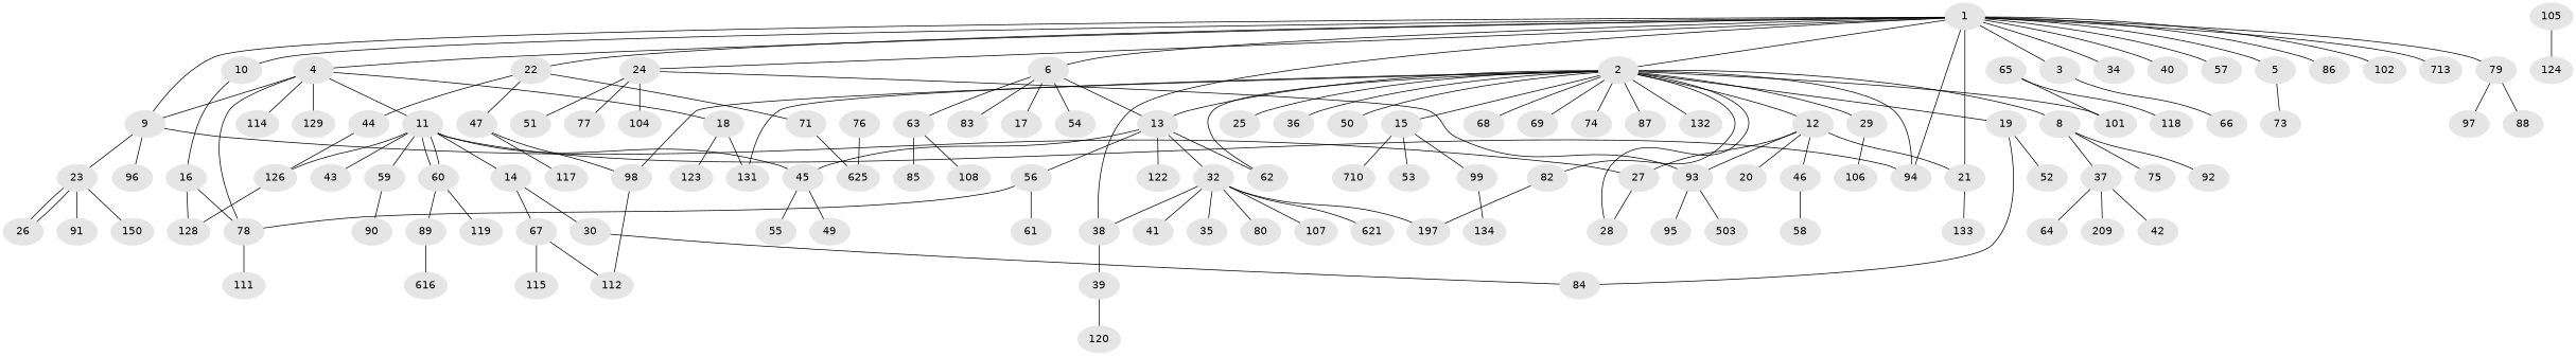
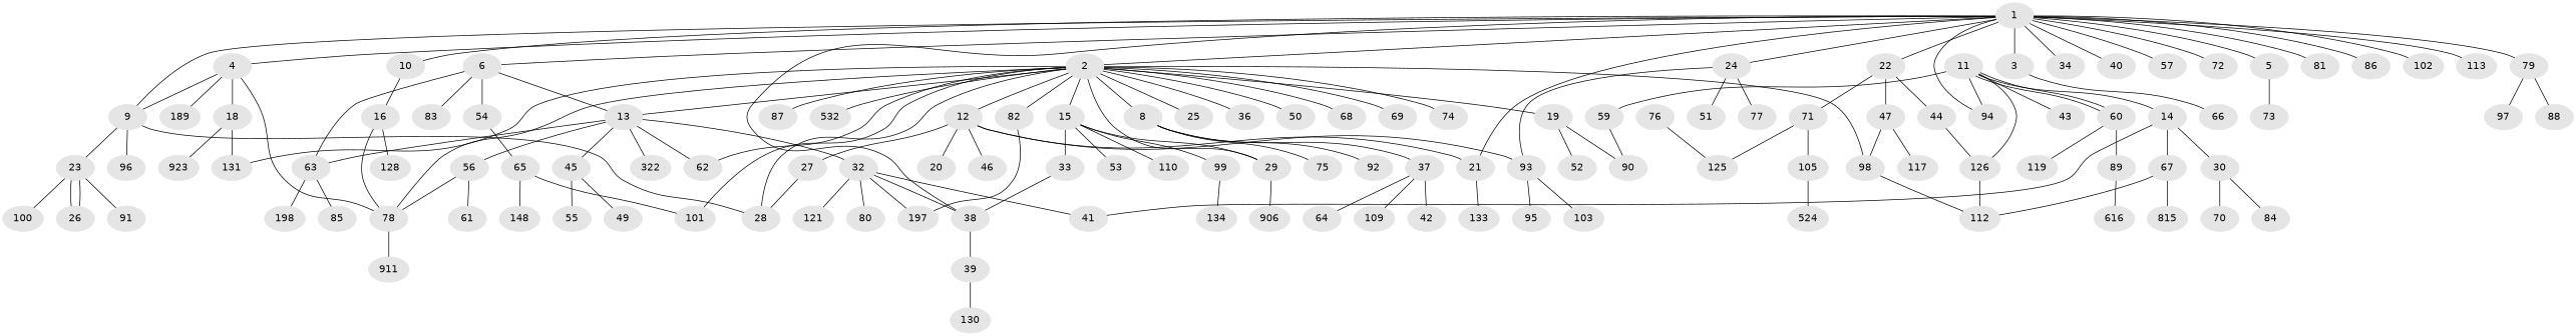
  graph {
    fontname="DejaVu Sans"
    node [color=gray90 fontname="DejaVu Sans" style=filled]
    edge [fontname="DejaVu Sans"]
    1
    2
    3
    4
    5
    6
    9
    10
    21
    22
    24
    34
    38
    40
    57
+   72
    79
+   81
    86
    94
    102
-   113 [label=713]
+   113
    8
    12
    13
    15
    19
    25
    28
    29
    36
    50
    62
    68
    69
    74
    78
    82
    87
    98
    101
    131
-   132
+   132 [label=532]
    66
    11
    18
-   114
-   129
+   129 [label=189]
    73
-   17
    54
    63
    83
    23
    27
    96
    16
    133
    44
    47
    71
    51
    93
    77
-   104
    39
    88
    97
    37
    75
    92
    20
    46
    45
    32
    56
-   122
+   122 [label=322]
+   33
    53
    99
-   110 [label=710]
+   110
    52
    84
-   106
-   111
+   106 [label=906]
+   111 [label=911]
    n86 [label=197]
    112
    14
    43
    59
    60
    126
-   123
+   123 [label=923]
    65
    85
-   108
+   108 [label=198]
    42
    64
-   109 [label=209]
+   109
    26
    91
-   100 [label=150]
+   100
    128
    30
    41
    67
    49
    55
    90
    89
    119
-   58
    95
-   103 [label=503]
-   35
+   103
    80
-   107
-   121 [label=621]
+   121
    61
-   115
+   70
+   115 [label=815]
    n122 [label=134]
    117
    105
-   125 [label=625]
-   120
+   125
+   120 [label=130]
    76
-   118
+   118 [label=148]
    n129 [label=616]
-   124
+   124 [label=524]
    1 -- 2
    1 -- 3
    1 -- 4
    1 -- 5
    1 -- 6
    1 -- 9
    1 -- 10
    1 -- 21
    1 -- 22
    1 -- 24
    1 -- 34
    1 -- 38
    1 -- 40
    1 -- 57
+   1 -- 72
    1 -- 79
+   1 -- 81
    1 -- 86
    1 -- 94
    1 -- 102
    1 -- 113
    2 -- 8
    2 -- 12
    2 -- 13
    2 -- 15
    2 -- 19
    2 -- 25
    2 -- 28
    2 -- 29
    2 -- 36
    2 -- 50
    2 -- 62
    2 -- 68
    2 -- 69
    2 -- 74
-   2 -- 94
+   2 -- 78
    2 -- 82
    2 -- 87
    2 -- 98
    2 -- 101
    2 -- 131
    2 -- 132
    3 -- 66
    4 -- 9
    4 -- 78
-   4 -- 11
    4 -- 18
-   4 -- 114
    4 -- 129
    5 -- 73
    6 -- 13
-   6 -- 17
    6 -- 54
    6 -- 63
    6 -- 83
    9 -- 23
-   9 -- 27
+   9 -- 28
    9 -- 96
    10 -- 16
    21 -- 133
    22 -- 44
    22 -- 47
    22 -- 71
    24 -- 51
    24 -- 93
    24 -- 77
-   24 -- 104
    38 -- 39
    79 -- 88
    79 -- 97
    8 -- 37
    8 -- 75
    8 -- 92
    12 -- 21
    12 -- 27
    12 -- 93
    12 -- 20
    12 -- 46
    13 -- 62
+   13 -- 63
    13 -- 45
    13 -- 32
    13 -- 56
    13 -- 122
+   15 -- 29
+   15 -- 33
    15 -- 53
    15 -- 99
    15 -- 110
    19 -- 52
-   19 -- 84
+   19 -- 90
    29 -- 106
    78 -- 111
    82 -- n86
    98 -- 112
    11 -- 94
-   11 -- 45
    11 -- 14
    11 -- 43
    11 -- 59
    11 -- 60
    11 -- 60
    11 -- 126
    18 -- 131
    18 -- 123
+   54 -- 65
    63 -- 85
    63 -- 108
    23 -- 26
    23 -- 26
    23 -- 91
    23 -- 100
    27 -- 28
    16 -- 78
    16 -- 128
    44 -- 126
    47 -- 98
    47 -- 117
+   71 -- 105
    71 -- 125
    93 -- 95
    93 -- 103
    39 -- 120
    37 -- 42
    37 -- 64
    37 -- 109
-   46 -- 58
    45 -- 49
    45 -- 55
    32 -- 38
    32 -- n86
    32 -- 41
-   32 -- 35
    32 -- 80
-   32 -- 107
    32 -- 121
    56 -- 78
    56 -- 61
+   33 -- 38
    99 -- n122
    14 -- 30
+   14 -- 41
    14 -- 67
    59 -- 90
    60 -- 89
    60 -- 119
-   126 -- 128
+   126 -- 112
    65 -- 101
    65 -- 118
    30 -- 84
+   30 -- 70
    67 -- 112
    67 -- 115
    89 -- n129
    105 -- 124
    76 -- 125
  }
